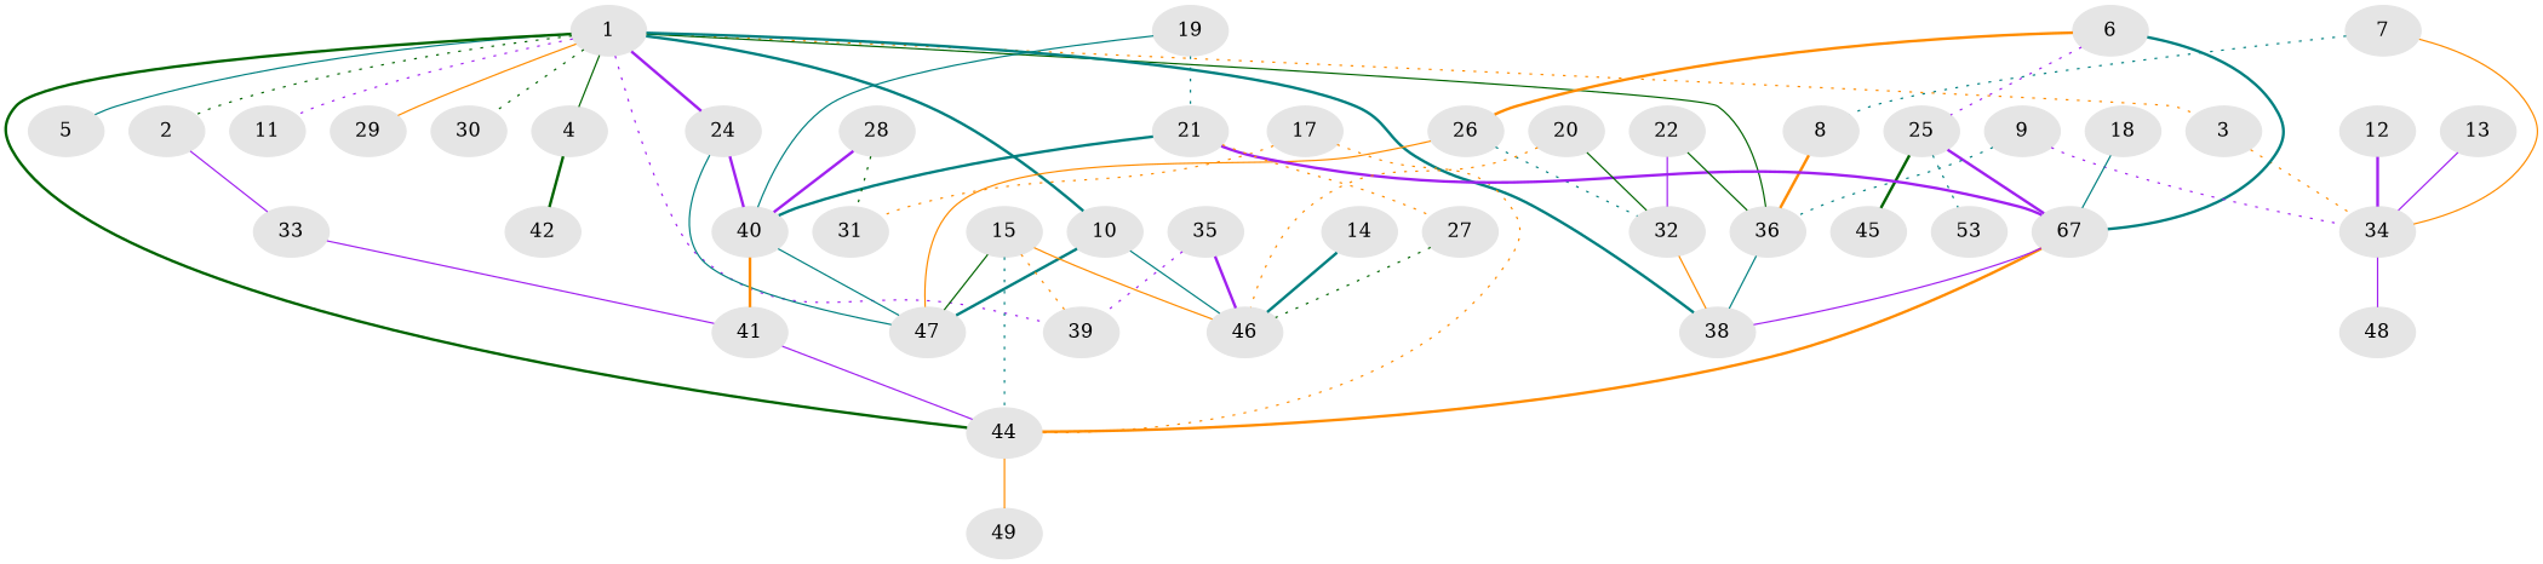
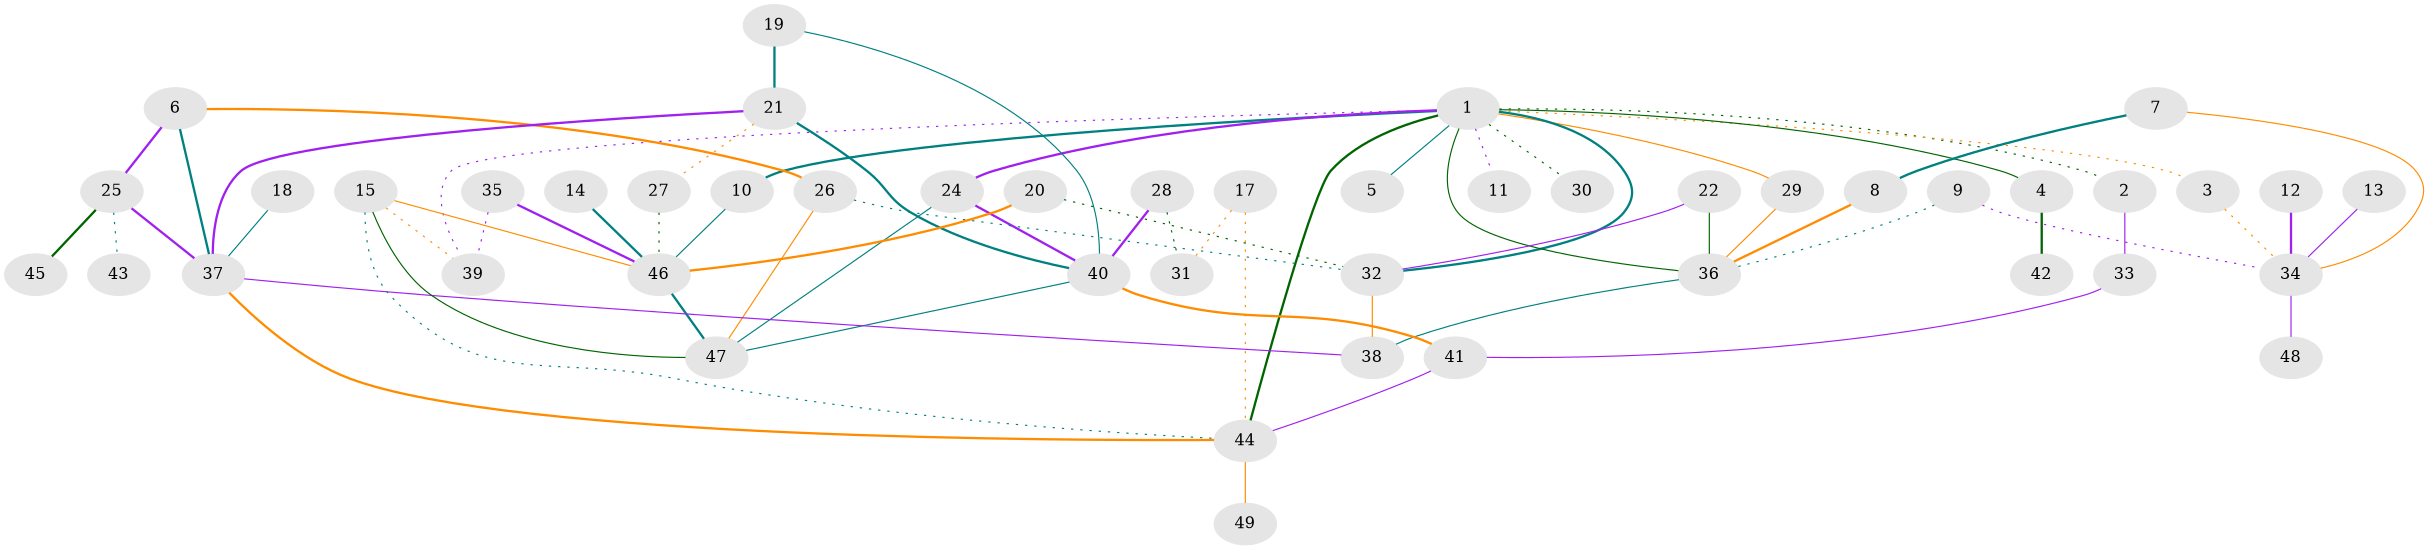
  graph {
    fontname="DejaVu Serif"
    node [color=gray90 fontname="DejaVu Serif" style=filled]
    edge [color=teal fontname="DejaVu Serif" style=solid weight=1.0]
    1
    2
    3
    4
    5
    10
    11
    24
    29
    30
    32
    36
    39
    44
    33
    34
    42
    46
    47
    40
    38
    41
    49
    48
    6
    25
    26
-   37 [label=67]
-   43 [label=53]
+   37
+   43
    45
    7
    8
    9
    12
    13
    14
    15
    17
    31
    18
    19
    21
    27
    20
    22
    28
    35
    1 -- 2 [color=darkgreen style=dotted]
    1 -- 3 [color=darkorange style=dotted]
    1 -- 4 [color=darkgreen]
    1 -- 5
    1 -- 10 [style=bold]
    1 -- 11 [color=purple style=dotted]
    1 -- 24 [color=purple style=bold]
    1 -- 29 [color=darkorange]
    1 -- 30 [color=darkgreen style=dotted]
-   1 -- 38 [style=bold]
+   1 -- 32 [style=bold]
    1 -- 36 [color=darkgreen weight=2.0]
    1 -- 39 [color=purple style=dotted]
    1 -- 44 [color=darkgreen style=bold]
    2 -- 33 [color=purple]
    3 -- 34 [color=darkorange style=dotted]
    4 -- 42 [color=darkgreen style=bold]
    10 -- 46
-   10 -- 47 [style=bold]
+   46 -- 47 [style=bold]
    24 -- 47
    24 -- 40 [color=purple style=bold]
+   29 -- 36 [color=darkorange]
    32 -- 38 [color=darkorange]
    36 -- 38
    44 -- 49 [color=darkorange]
    33 -- 41 [color=purple]
    34 -- 48 [color=purple]
    40 -- 47
    40 -- 41 [color=darkorange style=bold weight=2.0]
    41 -- 44 [color=purple]
-   6 -- 25 [color=purple style=dotted]
+   6 -- 25 [color=purple style=bold]
    6 -- 26 [color=darkorange style=bold]
    6 -- 37 [style=bold weight=2.0]
    25 -- 37 [color=purple style=bold weight=2.0]
    25 -- 43 [style=dotted]
    25 -- 45 [color=darkgreen style=bold]
    26 -- 32 [style=dotted]
    26 -- 47 [color=darkorange]
    37 -- 44 [color=darkorange style=bold]
    37 -- 38 [color=purple]
    7 -- 34 [color=darkorange]
-   7 -- 8 [style=dotted]
+   7 -- 8 [style=bold]
    8 -- 36 [color=darkorange style=bold]
    9 -- 36 [style=dotted]
    9 -- 34 [color=purple style=dotted]
    12 -- 34 [color=purple style=bold]
    13 -- 34 [color=purple]
    14 -- 46 [style=bold]
    15 -- 39 [color=darkorange style=dotted]
    15 -- 44 [style=dotted]
    15 -- 46 [color=darkorange]
    15 -- 47 [color=darkgreen weight=2.0]
    17 -- 44 [color=darkorange style=dotted]
    17 -- 31 [color=darkorange style=dotted]
    18 -- 37
    19 -- 40
-   19 -- 21 [style=dotted weight=2.0]
+   19 -- 21 [style=bold weight=2.0]
    21 -- 40 [style=bold]
    21 -- 37 [color=purple style=bold]
    21 -- 27 [color=darkorange style=dotted]
    27 -- 46 [color=darkgreen style=dotted]
-   20 -- 32 [color=darkgreen]
-   20 -- 46 [color=darkorange style=dotted]
+   20 -- 32 [color=darkgreen style=dotted]
+   20 -- 46 [color=darkorange style=bold]
    22 -- 32 [color=purple]
    22 -- 36 [color=darkgreen]
    28 -- 40 [color=purple style=bold]
    28 -- 31 [color=darkgreen style=dotted]
    35 -- 39 [color=purple style=dotted]
    35 -- 46 [color=purple style=bold]
  }
